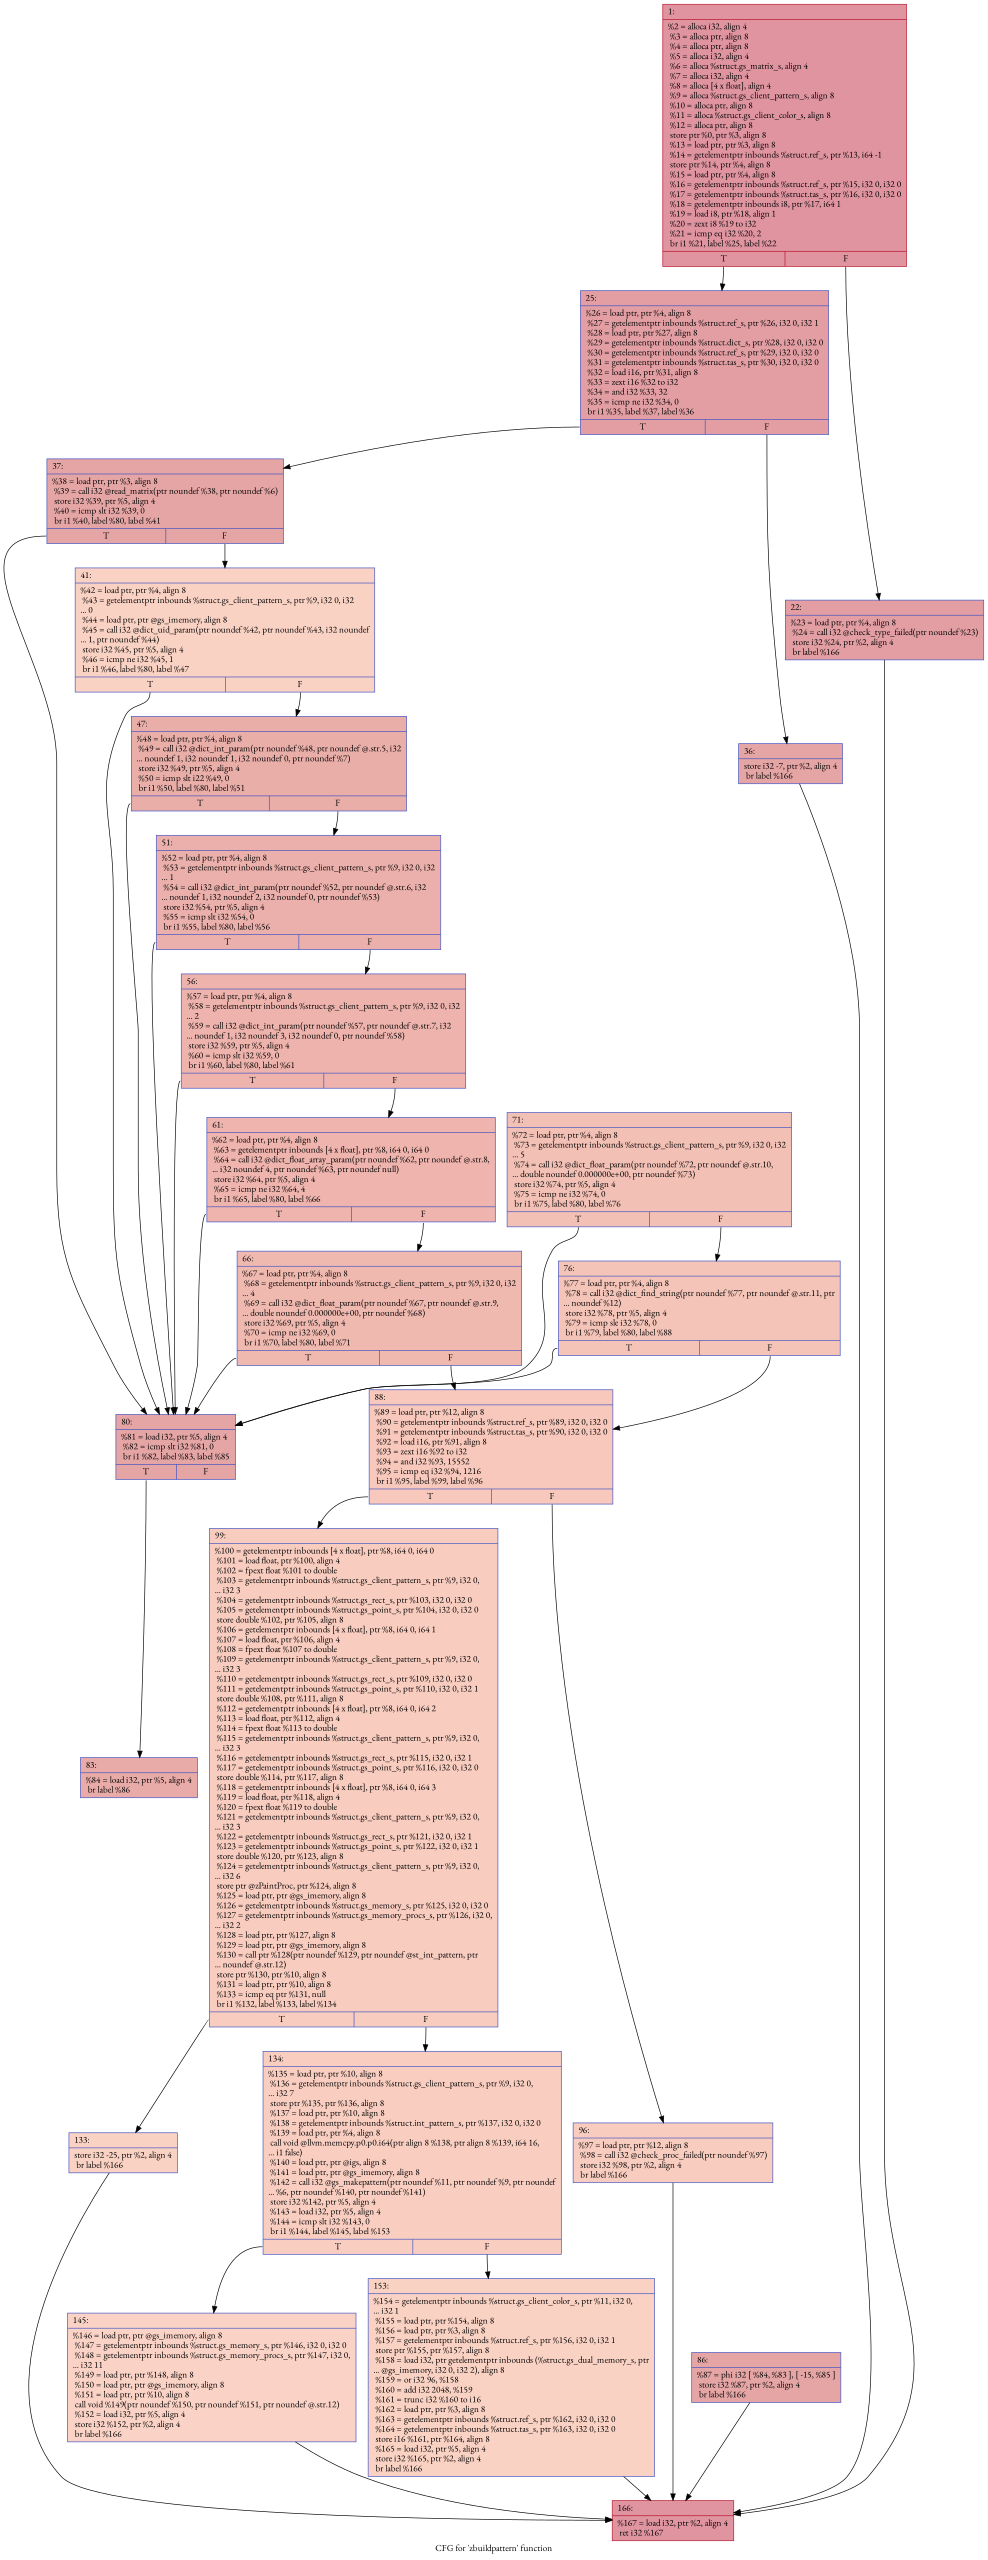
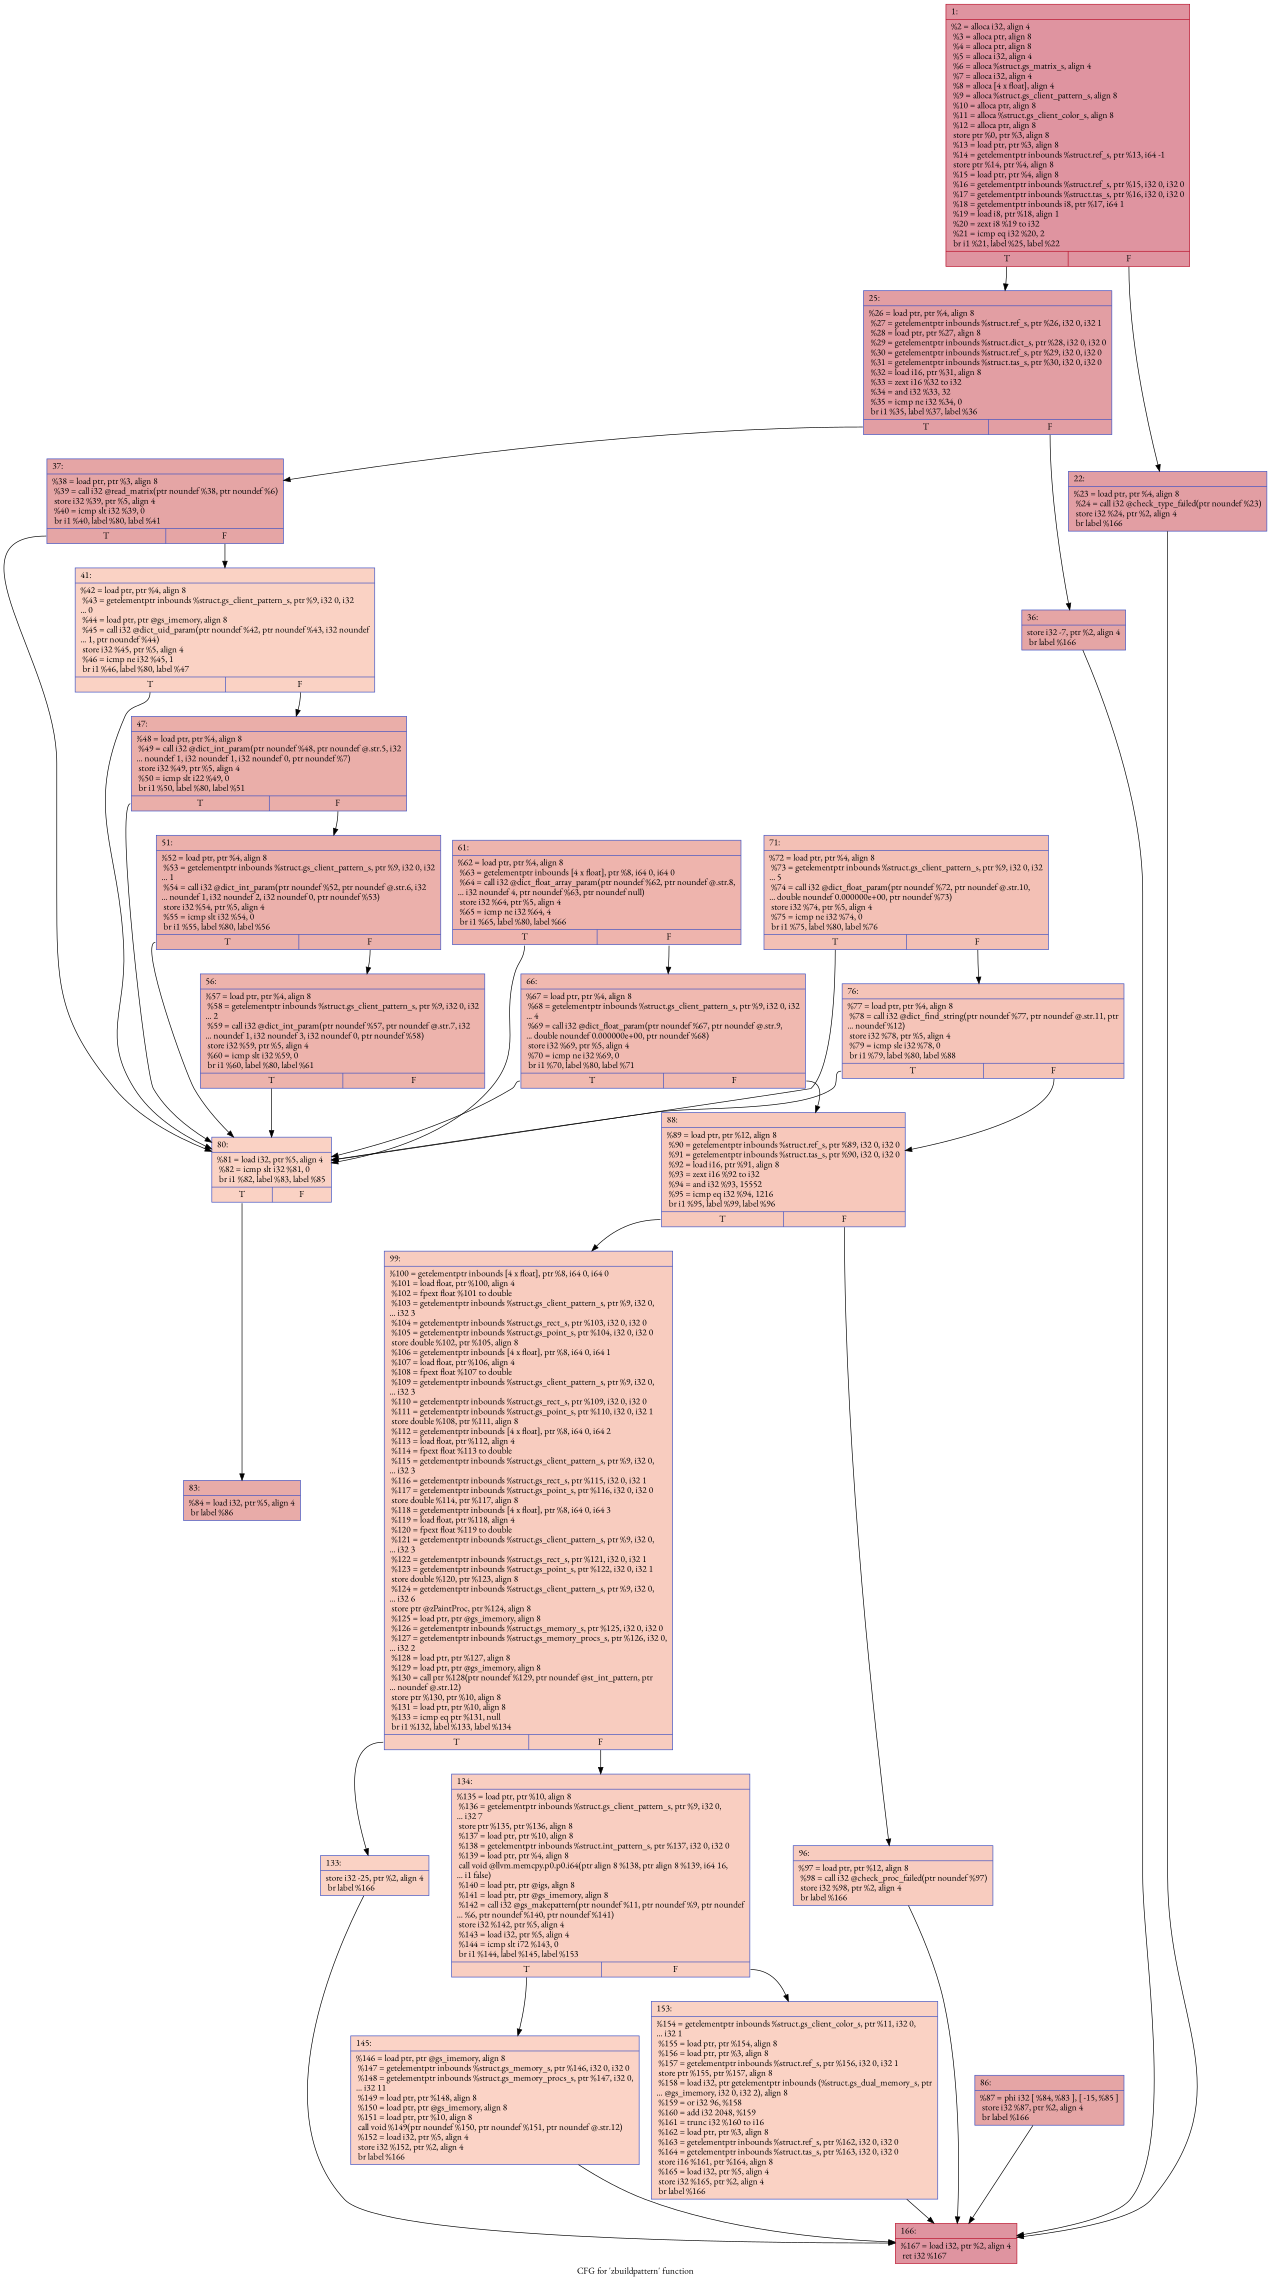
  digraph {
    fontname="EB Garamond"
    label="CFG for 'zbuildpattern' function"
    node [color="#3d50c3ff" fillcolor="#c5333470" fontname="EB Garamond" shape=record style=filled]
    edge [fontname="EB Garamond" tailport=s0]
    n1 [color="#b70d28ff" fillcolor="#b70d2870" label="{1:\l|  %2 = alloca i32, align 4\l  %3 = alloca ptr, align 8\l  %4 = alloca ptr, align 8\l  %5 = alloca i32, align 4\l  %6 = alloca %struct.gs_matrix_s, align 4\l  %7 = alloca i32, align 4\l  %8 = alloca [4 x float], align 4\l  %9 = alloca %struct.gs_client_pattern_s, align 8\l  %10 = alloca ptr, align 8\l  %11 = alloca %struct.gs_client_color_s, align 8\l  %12 = alloca ptr, align 8\l  store ptr %0, ptr %3, align 8\l  %13 = load ptr, ptr %3, align 8\l  %14 = getelementptr inbounds %struct.ref_s, ptr %13, i64 -1\l  store ptr %14, ptr %4, align 8\l  %15 = load ptr, ptr %4, align 8\l  %16 = getelementptr inbounds %struct.ref_s, ptr %15, i32 0, i32 0\l  %17 = getelementptr inbounds %struct.tas_s, ptr %16, i32 0, i32 0\l  %18 = getelementptr inbounds i8, ptr %17, i64 1\l  %19 = load i8, ptr %18, align 1\l  %20 = zext i8 %19 to i32\l  %21 = icmp eq i32 %20, 2\l  br i1 %21, label %25, label %22\l|{<s0>T|<s1>F}}"]
    n2 [fillcolor="#be242e70" label="{25:\l|  %26 = load ptr, ptr %4, align 8\l  %27 = getelementptr inbounds %struct.ref_s, ptr %26, i32 0, i32 1\l  %28 = load ptr, ptr %27, align 8\l  %29 = getelementptr inbounds %struct.dict_s, ptr %28, i32 0, i32 0\l  %30 = getelementptr inbounds %struct.ref_s, ptr %29, i32 0, i32 0\l  %31 = getelementptr inbounds %struct.tas_s, ptr %30, i32 0, i32 0\l  %32 = load i16, ptr %31, align 8\l  %33 = zext i16 %32 to i32\l  %34 = and i32 %33, 32\l  %35 = icmp ne i32 %34, 0\l  br i1 %35, label %37, label %36\l|{<s0>T|<s1>F}}"]
    n3 [fillcolor="#be242e70" label="{22:\l|  %23 = load ptr, ptr %4, align 8\l  %24 = call i32 @check_type_failed(ptr noundef %23)\l  store i32 %24, ptr %2, align 4\l  br label %166\l}"]
    n4 [label="{37:\l|  %38 = load ptr, ptr %3, align 8\l  %39 = call i32 @read_matrix(ptr noundef %38, ptr noundef %6)\l  store i32 %39, ptr %5, align 4\l  %40 = icmp slt i32 %39, 0\l  br i1 %40, label %80, label %41\l|{<s0>T|<s1>F}}"]
    n5 [label="{36:\l|  store i32 -7, ptr %2, align 4\l  br label %166\l}"]
    n6 [color="#b70d28ff" fillcolor="#b70d2870" label="{166:\l|  %167 = load i32, ptr %2, align 4\l  ret i32 %167\l}"]
-   n7 [label="{80:\l|  %81 = load i32, ptr %5, align 4\l  %82 = icmp slt i32 %81, 0\l  br i1 %82, label %83, label %85\l|{<s0>T|<s1>F}}"]
+   n7 [fillcolor="#f4987a70" label="{80:\l|  %81 = load i32, ptr %5, align 4\l  %82 = icmp slt i32 %81, 0\l  br i1 %82, label %83, label %85\l|{<s0>T|<s1>F}}"]
    n8 [fillcolor="#f4987a70" label="{41:\l|  %42 = load ptr, ptr %4, align 8\l  %43 = getelementptr inbounds %struct.gs_client_pattern_s, ptr %9, i32 0, i32\l... 0\l  %44 = load ptr, ptr @gs_imemory, align 8\l  %45 = call i32 @dict_uid_param(ptr noundef %42, ptr noundef %43, i32 noundef\l... 1, ptr noundef %44)\l  store i32 %45, ptr %5, align 4\l  %46 = icmp ne i32 %45, 1\l  br i1 %46, label %80, label %47\l|{<s0>T|<s1>F}}"]
    n9 [fillcolor="#cc403a70" label="{83:\l|  %84 = load i32, ptr %5, align 4\l  br label %86\l}"]
    n10 [fillcolor="#d0473d70" label="{47:\l|  %48 = load ptr, ptr %4, align 8\l  %49 = call i32 @dict_int_param(ptr noundef %48, ptr noundef @.str.5, i32\l... noundef 1, i32 noundef 1, i32 noundef 0, ptr noundef %7)\l  store i32 %49, ptr %5, align 4\l  %50 = icmp slt i22 %49, 0\l  br i1 %50, label %80, label %51\l|{<s0>T|<s1>F}}"]
    n11 [fillcolor="#d24b4070" label="{51:\l|  %52 = load ptr, ptr %4, align 8\l  %53 = getelementptr inbounds %struct.gs_client_pattern_s, ptr %9, i32 0, i32\l... 1\l  %54 = call i32 @dict_int_param(ptr noundef %52, ptr noundef @.str.6, i32\l... noundef 1, i32 noundef 2, i32 noundef 0, ptr noundef %53)\l  store i32 %54, ptr %5, align 4\l  %55 = icmp slt i32 %54, 0\l  br i1 %55, label %80, label %56\l|{<s0>T|<s1>F}}"]
    n12 [fillcolor="#d6524470" label="{56:\l|  %57 = load ptr, ptr %4, align 8\l  %58 = getelementptr inbounds %struct.gs_client_pattern_s, ptr %9, i32 0, i32\l... 2\l  %59 = call i32 @dict_int_param(ptr noundef %57, ptr noundef @.str.7, i32\l... noundef 1, i32 noundef 3, i32 noundef 0, ptr noundef %58)\l  store i32 %59, ptr %5, align 4\l  %60 = icmp slt i32 %59, 0\l  br i1 %60, label %80, label %61\l|{<s0>T|<s1>F}}"]
    n13 [fillcolor="#d8564670" label="{61:\l|  %62 = load ptr, ptr %4, align 8\l  %63 = getelementptr inbounds [4 x float], ptr %8, i64 0, i64 0\l  %64 = call i32 @dict_float_array_param(ptr noundef %62, ptr noundef @.str.8,\l... i32 noundef 4, ptr noundef %63, ptr noundef null)\l  store i32 %64, ptr %5, align 4\l  %65 = icmp ne i32 %64, 4\l  br i1 %65, label %80, label %66\l|{<s0>T|<s1>F}}"]
    n14 [fillcolor="#de614d70" label="{66:\l|  %67 = load ptr, ptr %4, align 8\l  %68 = getelementptr inbounds %struct.gs_client_pattern_s, ptr %9, i32 0, i32\l... 4\l  %69 = call i32 @dict_float_param(ptr noundef %67, ptr noundef @.str.9,\l... double noundef 0.000000e+00, ptr noundef %68)\l  store i32 %69, ptr %5, align 4\l  %70 = icmp ne i32 %69, 0\l  br i1 %70, label %80, label %71\l|{<s0>T|<s1>F}}"]
    n15 [fillcolor="#ed836670" label="{88:\l|  %89 = load ptr, ptr %12, align 8\l  %90 = getelementptr inbounds %struct.ref_s, ptr %89, i32 0, i32 0\l  %91 = getelementptr inbounds %struct.tas_s, ptr %90, i32 0, i32 0\l  %92 = load i16, ptr %91, align 8\l  %93 = zext i16 %92 to i32\l  %94 = and i32 %93, 15552\l  %95 = icmp eq i32 %94, 1216\l  br i1 %95, label %99, label %96\l|{<s0>T|<s1>F}}"]
    n16 [fillcolor="#e5705870" label="{71:\l|  %72 = load ptr, ptr %4, align 8\l  %73 = getelementptr inbounds %struct.gs_client_pattern_s, ptr %9, i32 0, i32\l... 5\l  %74 = call i32 @dict_float_param(ptr noundef %72, ptr noundef @.str.10,\l... double noundef 0.000000e+00, ptr noundef %73)\l  store i32 %74, ptr %5, align 4\l  %75 = icmp ne i32 %74, 0\l  br i1 %75, label %80, label %76\l|{<s0>T|<s1>F}}"]
    n17 [fillcolor="#e97a5f70" label="{76:\l|  %77 = load ptr, ptr %4, align 8\l  %78 = call i32 @dict_find_string(ptr noundef %77, ptr noundef @.str.11, ptr\l... noundef %12)\l  store i32 %78, ptr %5, align 4\l  %79 = icmp sle i32 %78, 0\l  br i1 %79, label %80, label %88\l|{<s0>T|<s1>F}}"]
    n18 [fillcolor="#f08b6e70" label="{99:\l|  %100 = getelementptr inbounds [4 x float], ptr %8, i64 0, i64 0\l  %101 = load float, ptr %100, align 4\l  %102 = fpext float %101 to double\l  %103 = getelementptr inbounds %struct.gs_client_pattern_s, ptr %9, i32 0,\l... i32 3\l  %104 = getelementptr inbounds %struct.gs_rect_s, ptr %103, i32 0, i32 0\l  %105 = getelementptr inbounds %struct.gs_point_s, ptr %104, i32 0, i32 0\l  store double %102, ptr %105, align 8\l  %106 = getelementptr inbounds [4 x float], ptr %8, i64 0, i64 1\l  %107 = load float, ptr %106, align 4\l  %108 = fpext float %107 to double\l  %109 = getelementptr inbounds %struct.gs_client_pattern_s, ptr %9, i32 0,\l... i32 3\l  %110 = getelementptr inbounds %struct.gs_rect_s, ptr %109, i32 0, i32 0\l  %111 = getelementptr inbounds %struct.gs_point_s, ptr %110, i32 0, i32 1\l  store double %108, ptr %111, align 8\l  %112 = getelementptr inbounds [4 x float], ptr %8, i64 0, i64 2\l  %113 = load float, ptr %112, align 4\l  %114 = fpext float %113 to double\l  %115 = getelementptr inbounds %struct.gs_client_pattern_s, ptr %9, i32 0,\l... i32 3\l  %116 = getelementptr inbounds %struct.gs_rect_s, ptr %115, i32 0, i32 1\l  %117 = getelementptr inbounds %struct.gs_point_s, ptr %116, i32 0, i32 0\l  store double %114, ptr %117, align 8\l  %118 = getelementptr inbounds [4 x float], ptr %8, i64 0, i64 3\l  %119 = load float, ptr %118, align 4\l  %120 = fpext float %119 to double\l  %121 = getelementptr inbounds %struct.gs_client_pattern_s, ptr %9, i32 0,\l... i32 3\l  %122 = getelementptr inbounds %struct.gs_rect_s, ptr %121, i32 0, i32 1\l  %123 = getelementptr inbounds %struct.gs_point_s, ptr %122, i32 0, i32 1\l  store double %120, ptr %123, align 8\l  %124 = getelementptr inbounds %struct.gs_client_pattern_s, ptr %9, i32 0,\l... i32 6\l  store ptr @zPaintProc, ptr %124, align 8\l  %125 = load ptr, ptr @gs_imemory, align 8\l  %126 = getelementptr inbounds %struct.gs_memory_s, ptr %125, i32 0, i32 0\l  %127 = getelementptr inbounds %struct.gs_memory_procs_s, ptr %126, i32 0,\l... i32 2\l  %128 = load ptr, ptr %127, align 8\l  %129 = load ptr, ptr @gs_imemory, align 8\l  %130 = call ptr %128(ptr noundef %129, ptr noundef @st_int_pattern, ptr\l... noundef @.str.12)\l  store ptr %130, ptr %10, align 8\l  %131 = load ptr, ptr %10, align 8\l  %133 = icmp eq ptr %131, null\l  br i1 %132, label %133, label %134\l|{<s0>T|<s1>F}}"]
    n19 [fillcolor="#f08b6e70" label="{96:\l|  %97 = load ptr, ptr %12, align 8\l  %98 = call i32 @check_proc_failed(ptr noundef %97)\l  store i32 %98, ptr %2, align 4\l  br label %166\l}"]
    n20 [fillcolor="#f4987a70" label="{133:\l|  store i32 -25, ptr %2, align 4\l  br label %166\l}"]
-   n21 [fillcolor="#f2907270" label="{134:\l|  %135 = load ptr, ptr %10, align 8\l  %136 = getelementptr inbounds %struct.gs_client_pattern_s, ptr %9, i32 0,\l... i32 7\l  store ptr %135, ptr %136, align 8\l  %137 = load ptr, ptr %10, align 8\l  %138 = getelementptr inbounds %struct.int_pattern_s, ptr %137, i32 0, i32 0\l  %139 = load ptr, ptr %4, align 8\l  call void @llvm.memcpy.p0.p0.i64(ptr align 8 %138, ptr align 8 %139, i64 16,\l... i1 false)\l  %140 = load ptr, ptr @igs, align 8\l  %141 = load ptr, ptr @gs_imemory, align 8\l  %142 = call i32 @gs_makepattern(ptr noundef %11, ptr noundef %9, ptr noundef\l... %6, ptr noundef %140, ptr noundef %141)\l  store i32 %142, ptr %5, align 4\l  %143 = load i32, ptr %5, align 4\l  %144 = icmp slt i32 %143, 0\l  br i1 %144, label %145, label %153\l|{<s0>T|<s1>F}}"]
+   n21 [fillcolor="#f2907270" label="{134:\l|  %135 = load ptr, ptr %10, align 8\l  %136 = getelementptr inbounds %struct.gs_client_pattern_s, ptr %9, i32 0,\l... i32 7\l  store ptr %135, ptr %136, align 8\l  %137 = load ptr, ptr %10, align 8\l  %138 = getelementptr inbounds %struct.int_pattern_s, ptr %137, i32 0, i32 0\l  %139 = load ptr, ptr %4, align 8\l  call void @llvm.memcpy.p0.p0.i64(ptr align 8 %138, ptr align 8 %139, i64 16,\l... i1 false)\l  %140 = load ptr, ptr @igs, align 8\l  %141 = load ptr, ptr @gs_imemory, align 8\l  %142 = call i32 @gs_makepattern(ptr noundef %11, ptr noundef %9, ptr noundef\l... %6, ptr noundef %140, ptr noundef %141)\l  store i32 %142, ptr %5, align 4\l  %143 = load i32, ptr %5, align 4\l  %144 = icmp slt i72 %143, 0\l  br i1 %144, label %145, label %153\l|{<s0>T|<s1>F}}"]
    n22 [label="{86:\l|  %87 = phi i32 [ %84, %83 ], [ -15, %85 ]\l  store i32 %87, ptr %2, align 4\l  br label %166\l}"]
    n23 [fillcolor="#f59c7d70" label="{145:\l|  %146 = load ptr, ptr @gs_imemory, align 8\l  %147 = getelementptr inbounds %struct.gs_memory_s, ptr %146, i32 0, i32 0\l  %148 = getelementptr inbounds %struct.gs_memory_procs_s, ptr %147, i32 0,\l... i32 11\l  %149 = load ptr, ptr %148, align 8\l  %150 = load ptr, ptr @gs_imemory, align 8\l  %151 = load ptr, ptr %10, align 8\l  call void %149(ptr noundef %150, ptr noundef %151, ptr noundef @.str.12)\l  %152 = load i32, ptr %5, align 4\l  store i32 %152, ptr %2, align 4\l  br label %166\l}"]
    n24 [fillcolor="#f4987a70" label="{153:\l|  %154 = getelementptr inbounds %struct.gs_client_color_s, ptr %11, i32 0,\l... i32 1\l  %155 = load ptr, ptr %154, align 8\l  %156 = load ptr, ptr %3, align 8\l  %157 = getelementptr inbounds %struct.ref_s, ptr %156, i32 0, i32 1\l  store ptr %155, ptr %157, align 8\l  %158 = load i32, ptr getelementptr inbounds (%struct.gs_dual_memory_s, ptr\l... @gs_imemory, i32 0, i32 2), align 8\l  %159 = or i32 96, %158\l  %160 = add i32 2048, %159\l  %161 = trunc i32 %160 to i16\l  %162 = load ptr, ptr %3, align 8\l  %163 = getelementptr inbounds %struct.ref_s, ptr %162, i32 0, i32 0\l  %164 = getelementptr inbounds %struct.tas_s, ptr %163, i32 0, i32 0\l  store i16 %161, ptr %164, align 8\l  %165 = load i32, ptr %5, align 4\l  store i32 %165, ptr %2, align 4\l  br label %166\l}"]
    n1 -> n2
    n1 -> n3 [tailport=s1]
    n2 -> n4
    n2 -> n5 [tailport=s1]
    n3 -> n6
    n4 -> n7
    n4 -> n8 [tailport=s1]
    n5 -> n6
    n7 -> n9
    n8 -> n7
    n8 -> n10 [tailport=s1]
    n10 -> n7
    n10 -> n11 [tailport=s1]
    n11 -> n7
    n11 -> n12 [tailport=s1]
    n12 -> n7
-   n12 -> n13 [tailport=s1]
    n13 -> n7
    n13 -> n14 [tailport=s1]
    n14 -> n7
    n14 -> n15 [tailport=s1]
    n15 -> n18
    n15 -> n19 [tailport=s1]
    n16 -> n7
    n16 -> n17 [tailport=s1]
    n17 -> n7
    n17 -> n15 [tailport=s1]
    n18 -> n20
    n18 -> n21 [tailport=s1]
    n19 -> n6
    n20 -> n6
    n21 -> n23
    n21 -> n24 [tailport=s1]
    n22 -> n6
    n23 -> n6
    n24 -> n6
  }
